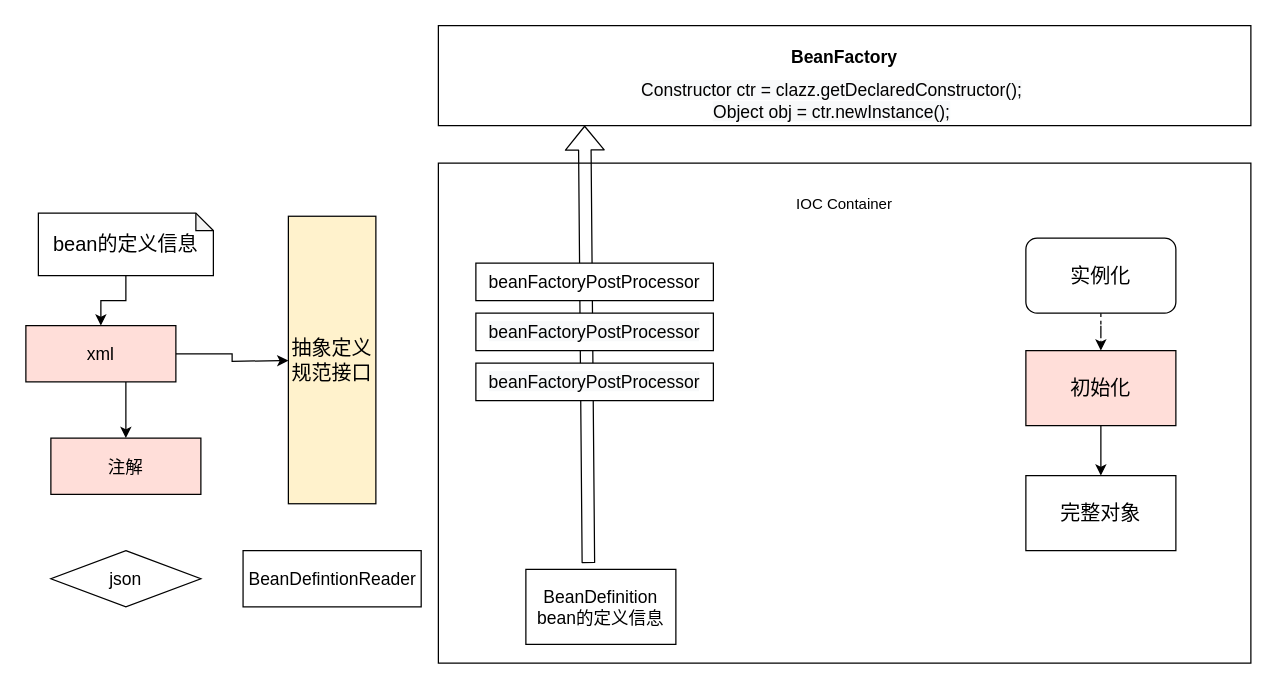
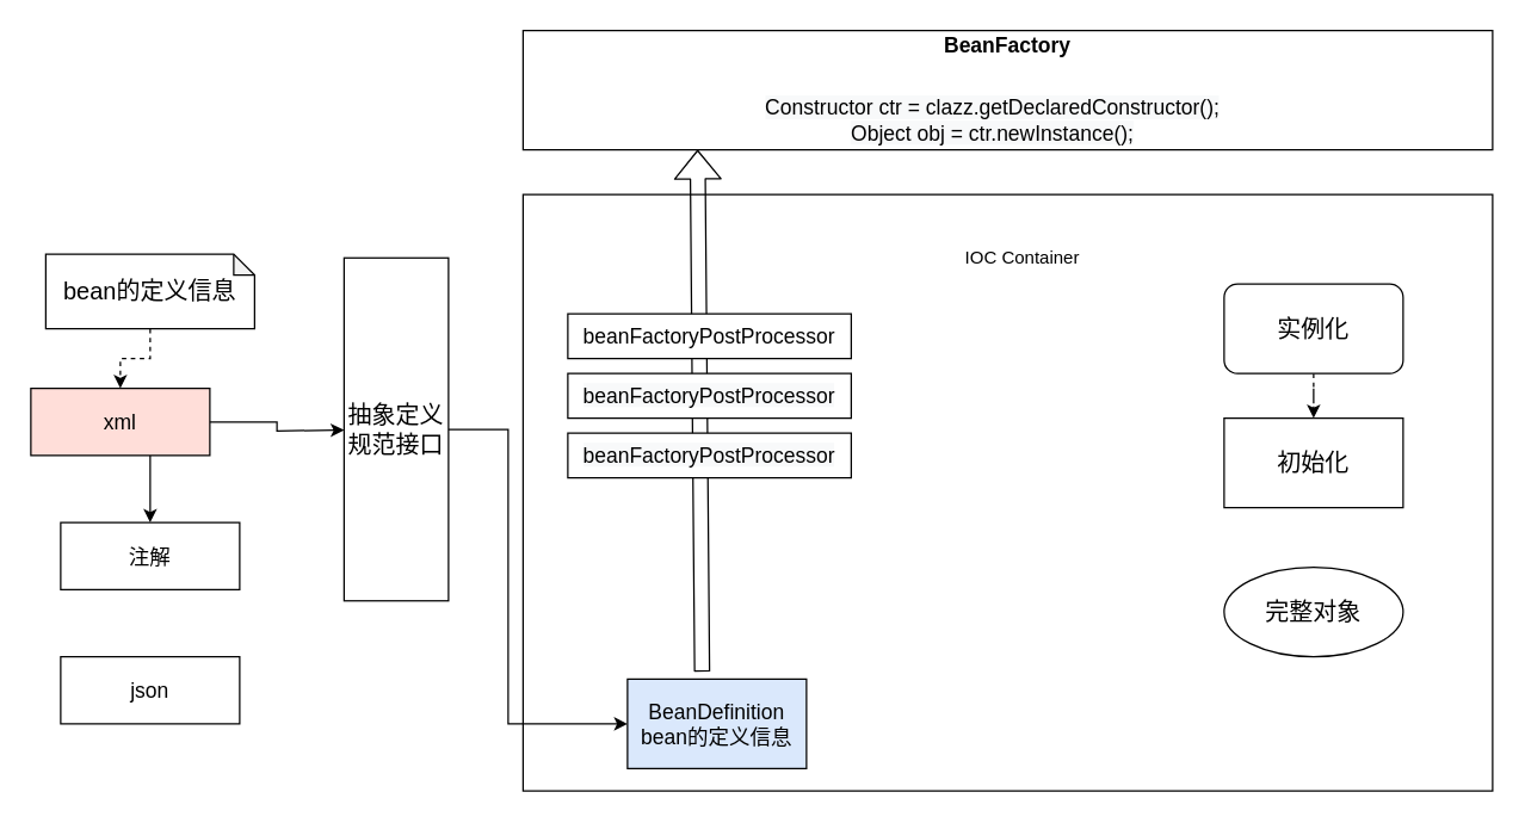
  <mxCell id="0" />
  <mxCell id="1" parent="0" />
  <mxCell id="2" value="" style="rounded=0;whiteSpace=wrap;html=1;fillColor=#FFFFFF;fontSize=16;" vertex="1" parent="1"><mxGeometry x="350" y="130" width="650" height="400" as="geometry" /></mxCell>
- <mxCell id="3" value="" style="edgeStyle=orthogonalEdgeStyle;rounded=0;orthogonalLoop=1;jettySize=auto;html=1;" edge="1" parent="1" source="4" target="7"><mxGeometry relative="1" as="geometry" /></mxCell>
+ <mxCell id="3" value="" style="edgeStyle=orthogonalEdgeStyle;rounded=0;orthogonalLoop=1;jettySize=auto;html=1;dashed=1;" edge="1" parent="1" source="4" target="7"><mxGeometry relative="1" as="geometry" /></mxCell>
  <mxCell id="4" value="&lt;font size=&quot;3&quot;&gt;bean的定义信息&lt;/font&gt;" style="shape=note;whiteSpace=wrap;html=1;backgroundOutline=1;darkOpacity=0.05;size=14;" vertex="1" parent="1"><mxGeometry x="30" y="170" width="140" height="50" as="geometry" /></mxCell>
  <mxCell id="5" value="" style="edgeStyle=orthogonalEdgeStyle;rounded=0;orthogonalLoop=1;jettySize=auto;html=1;" edge="1" parent="1" source="7"><mxGeometry relative="1" as="geometry"><mxPoint x="100" y="350" as="targetPoint" /><Array as="points"><mxPoint x="100" y="320" /><mxPoint x="100" y="320" /></Array></mxGeometry></mxCell>
  <mxCell id="6" style="edgeStyle=orthogonalEdgeStyle;rounded=0;orthogonalLoop=1;jettySize=auto;html=1;exitX=1;exitY=0.5;exitDx=0;exitDy=0;" edge="1" parent="1" source="7"><mxGeometry relative="1" as="geometry"><mxPoint x="230" y="288" as="targetPoint" /></mxGeometry></mxCell>
  <mxCell id="7" value="xml" style="whiteSpace=wrap;html=1;fillColor=#FFDED9;fontSize=14;" vertex="1" parent="1"><mxGeometry x="20" y="260" width="120" height="45" as="geometry" /></mxCell>
- <mxCell id="8" value="注解" style="whiteSpace=wrap;html=1;fillColor=#FFDED9;fontSize=14;" vertex="1" parent="1"><mxGeometry x="40" y="350" width="120" height="45" as="geometry" /></mxCell>
- <mxCell id="9" value="json" style="rhombus;whiteSpace=wrap;html=1;fillColor=#FFFFFF;fontSize=14;" vertex="1" parent="1"><mxGeometry x="40" y="440" width="120" height="45" as="geometry" /></mxCell>
- <mxCell id="11" value="抽象定义规范接口" style="rounded=0;whiteSpace=wrap;html=1;fillColor=#fff2cc;fontSize=16;" vertex="1" parent="1"><mxGeometry x="230" y="172.5" width="70" height="230" as="geometry" /></mxCell>
- <mxCell id="12" value="BeanDefintionReader" style="rounded=0;whiteSpace=wrap;html=1;fillColor=#FFFFFF;fontSize=14;" vertex="1" parent="1"><mxGeometry x="193.75" y="440" width="142.5" height="45" as="geometry" /></mxCell>
+ <mxCell id="8" value="注解" style="whiteSpace=wrap;html=1;fillColor=#ffffff;fontSize=14;" vertex="1" parent="1"><mxGeometry x="40" y="350" width="120" height="45" as="geometry" /></mxCell>
+ <mxCell id="9" value="json" style="whiteSpace=wrap;html=1;fillColor=#FFFFFF;fontSize=14;" vertex="1" parent="1"><mxGeometry x="40" y="440" width="120" height="45" as="geometry" /></mxCell>
+ <mxCell id="10" style="edgeStyle=orthogonalEdgeStyle;rounded=0;orthogonalLoop=1;jettySize=auto;html=1;exitX=1;exitY=0.5;exitDx=0;exitDy=0;entryX=0;entryY=0.5;entryDx=0;entryDy=0;" edge="1" parent="1" source="11" target="15"><mxGeometry relative="1" as="geometry"><Array as="points"><mxPoint x="340" y="288" /><mxPoint x="340" y="485" /></Array></mxGeometry></mxCell>
+ <mxCell id="11" value="抽象定义规范接口" style="rounded=0;whiteSpace=wrap;html=1;fillColor=#FFFFFF;fontSize=16;" vertex="1" parent="1"><mxGeometry x="230" y="172.5" width="70" height="230" as="geometry" /></mxCell>
  <mxCell id="13" style="edgeStyle=orthogonalEdgeStyle;rounded=0;orthogonalLoop=1;jettySize=auto;html=1;exitX=0.5;exitY=1;exitDx=0;exitDy=0;" edge="1" parent="1"><mxGeometry relative="1" as="geometry"><mxPoint x="575" y="280" as="sourcePoint" /><mxPoint x="575" y="280" as="targetPoint" /></mxGeometry></mxCell>
- <mxCell id="14" value="IOC Container" style="text;html=1;strokeColor=none;fillColor=none;align=center;verticalAlign=middle;whiteSpace=wrap;rounded=0;" vertex="1" parent="1"><mxGeometry x="630" y="152.5" width="90" height="20" as="geometry" /></mxCell>
- <mxCell id="15" value="BeanDefinition&lt;br style=&quot;font-size: 14px;&quot;&gt;bean的定义信息" style="rounded=0;whiteSpace=wrap;html=1;fillColor=#FFFFFF;fontSize=14;" vertex="1" parent="1"><mxGeometry x="420" y="455" width="120" height="60" as="geometry" /></mxCell>
+ <mxCell id="14" value="IOC Container" style="text;html=1;strokeColor=none;fillColor=none;align=center;verticalAlign=middle;whiteSpace=wrap;rounded=0;" vertex="1" parent="1"><mxGeometry x="640" y="162.5" width="90" height="20" as="geometry" /></mxCell>
+ <mxCell id="15" value="BeanDefinition&lt;br style=&quot;font-size: 14px;&quot;&gt;bean的定义信息" style="rounded=0;whiteSpace=wrap;html=1;fillColor=#dae8fc;fontSize=14;" vertex="1" parent="1"><mxGeometry x="420" y="455" width="120" height="60" as="geometry" /></mxCell>
  <mxCell id="16" value="" style="shape=flexArrow;endArrow=classic;html=1;" edge="1" parent="1"><mxGeometry width="50" height="50" relative="1" as="geometry"><mxPoint x="470" y="450" as="sourcePoint" /><mxPoint x="467" y="100" as="targetPoint" /><Array as="points"><mxPoint x="470" y="450" /></Array></mxGeometry></mxCell>
  <mxCell id="17" value="beanFactoryPostProcessor" style="rounded=0;whiteSpace=wrap;html=1;fillColor=#FFFFFF;fontSize=14;" vertex="1" parent="1"><mxGeometry x="380" y="210" width="190" height="30" as="geometry" /></mxCell>
  <mxCell id="18" value="&#10;&#10;&lt;span style=&quot;color: rgb(0, 0, 0); font-family: helvetica; font-size: 14px; font-style: normal; font-weight: 400; letter-spacing: normal; text-align: center; text-indent: 0px; text-transform: none; word-spacing: 0px; background-color: rgb(248, 249, 250); display: inline; float: none;&quot;&gt;beanFactoryPostProcessor&lt;/span&gt;&#10;&#10;" style="rounded=0;whiteSpace=wrap;html=1;fillColor=#FFFFFF;fontSize=14;" vertex="1" parent="1"><mxGeometry x="380" y="290" width="190" height="30" as="geometry" /></mxCell>
  <mxCell id="19" value="&#10;&#10;&lt;span style=&quot;color: rgb(0, 0, 0); font-family: helvetica; font-size: 14px; font-style: normal; font-weight: 400; letter-spacing: normal; text-align: center; text-indent: 0px; text-transform: none; word-spacing: 0px; background-color: rgb(248, 249, 250); display: inline; float: none;&quot;&gt;beanFactoryPostProcessor&lt;/span&gt;&#10;&#10;" style="rounded=0;whiteSpace=wrap;html=1;fillColor=#FFFFFF;fontSize=14;" vertex="1" parent="1"><mxGeometry x="380" y="250" width="190" height="30" as="geometry" /></mxCell>
  <mxCell id="20" value="" style="edgeStyle=orthogonalEdgeStyle;rounded=0;orthogonalLoop=1;jettySize=auto;html=1;dashed=1;" edge="1" parent="1" source="21" target="23"><mxGeometry relative="1" as="geometry" /></mxCell>
  <mxCell id="21" value="实例化" style="whiteSpace=wrap;html=1;fillColor=#FFFFFF;fontSize=16;rounded=1;" vertex="1" parent="1"><mxGeometry x="820" y="190" width="120" height="60" as="geometry" /></mxCell>
- <mxCell id="22" value="" style="edgeStyle=orthogonalEdgeStyle;rounded=0;orthogonalLoop=1;jettySize=auto;html=1;" edge="1" parent="1" source="23" target="24"><mxGeometry relative="1" as="geometry" /></mxCell>
- <mxCell id="23" value="初始化" style="whiteSpace=wrap;html=1;rounded=0;fillColor=#ffded9;fontSize=16;" vertex="1" parent="1"><mxGeometry x="820" y="280" width="120" height="60" as="geometry" /></mxCell>
- <mxCell id="24" value="完整对象" style="whiteSpace=wrap;html=1;rounded=0;fillColor=#FFFFFF;fontSize=16;" vertex="1" parent="1"><mxGeometry x="820" y="380" width="120" height="60" as="geometry" /></mxCell>
+ <mxCell id="23" value="初始化" style="whiteSpace=wrap;html=1;rounded=0;fillColor=#FFFFFF;fontSize=16;" vertex="1" parent="1"><mxGeometry x="820" y="280" width="120" height="60" as="geometry" /></mxCell>
+ <mxCell id="24" value="完整对象" style="ellipse;whiteSpace=wrap;html=1;fillColor=#FFFFFF;fontSize=16;" vertex="1" parent="1"><mxGeometry x="820" y="380" width="120" height="60" as="geometry" /></mxCell>
  <mxCell id="25" value="" style="rounded=0;whiteSpace=wrap;html=1;fillColor=#FFFFFF;fontSize=14;" vertex="1" parent="1"><mxGeometry x="350" y="20" width="650" height="80" as="geometry" /></mxCell>
- <mxCell id="26" value="&lt;b&gt;BeanFactory&lt;/b&gt;" style="text;html=1;strokeColor=none;fillColor=none;align=center;verticalAlign=middle;whiteSpace=wrap;rounded=0;fontSize=14;" vertex="1" parent="1"><mxGeometry x="655" y="35" width="40" height="20" as="geometry" /></mxCell>
+ <mxCell id="26" value="&lt;b&gt;BeanFactory&lt;/b&gt;" style="text;html=1;strokeColor=none;fillColor=none;align=center;verticalAlign=middle;whiteSpace=wrap;rounded=0;fontSize=14;" vertex="1" parent="1"><mxGeometry x="655" y="20" width="40" height="20" as="geometry" /></mxCell>
  <mxCell id="27" value="&#10;&#10;&lt;span style=&quot;color: rgb(0, 0, 0); font-family: helvetica; font-size: 14px; font-style: normal; font-weight: 400; letter-spacing: normal; text-align: center; text-indent: 0px; text-transform: none; word-spacing: 0px; background-color: rgb(248, 249, 250); display: inline; float: none;&quot;&gt;Constructor ctr = clazz.getDeclaredConstructor();&lt;/span&gt;&lt;br style=&quot;color: rgb(0, 0, 0); font-family: helvetica; font-size: 14px; font-style: normal; font-weight: 400; letter-spacing: normal; text-align: center; text-indent: 0px; text-transform: none; word-spacing: 0px; background-color: rgb(248, 249, 250);&quot;&gt;&lt;span style=&quot;color: rgb(0, 0, 0); font-family: helvetica; font-size: 14px; font-style: normal; font-weight: 400; letter-spacing: normal; text-align: center; text-indent: 0px; text-transform: none; word-spacing: 0px; background-color: rgb(248, 249, 250); display: inline; float: none;&quot;&gt;Object obj = ctr.newInstance();&lt;/span&gt;&#10;&#10;" style="text;html=1;strokeColor=none;fillColor=none;align=center;verticalAlign=middle;whiteSpace=wrap;rounded=0;fontSize=14;" vertex="1" parent="1"><mxGeometry x="470" y="70" width="390" height="20" as="geometry" /></mxCell>
